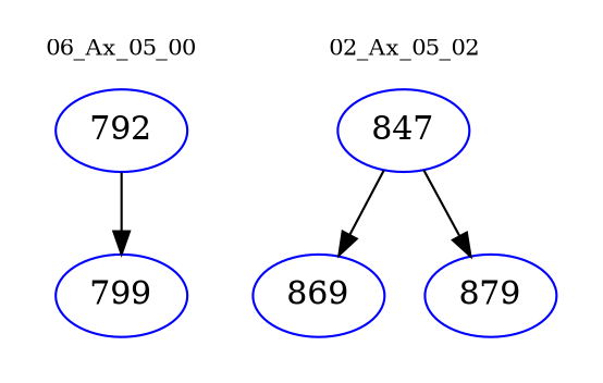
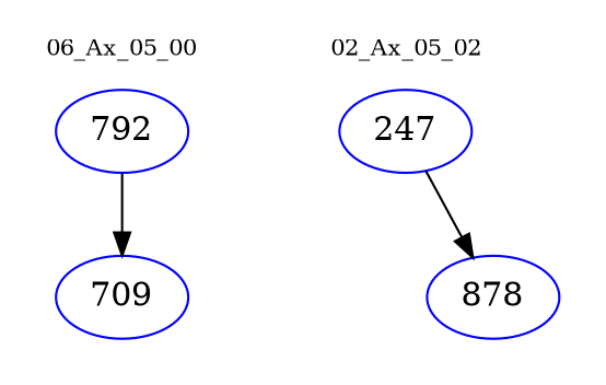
  digraph {
    node [color=blue]
    edge [color=black]
    n1 [label=792]
-   n2 [label=799]
-   n3 [label=847]
-   n4 [label=869]
-   n5 [label=879]
+   n2 [label=709]
+   n3 [label=247]
+   n5 [label=878]
    subgraph cluster_1 {
      color=white
      fontsize=10
      label="06_Ax_05_00"
      n1
      n2
    }
    subgraph cluster_2 {
      color=white
      fontsize=10
      label="02_Ax_05_02"
      n3
-     n4
      n5
    }
    n1 -> n2
-   n3 -> n4
    n3 -> n5
  }
